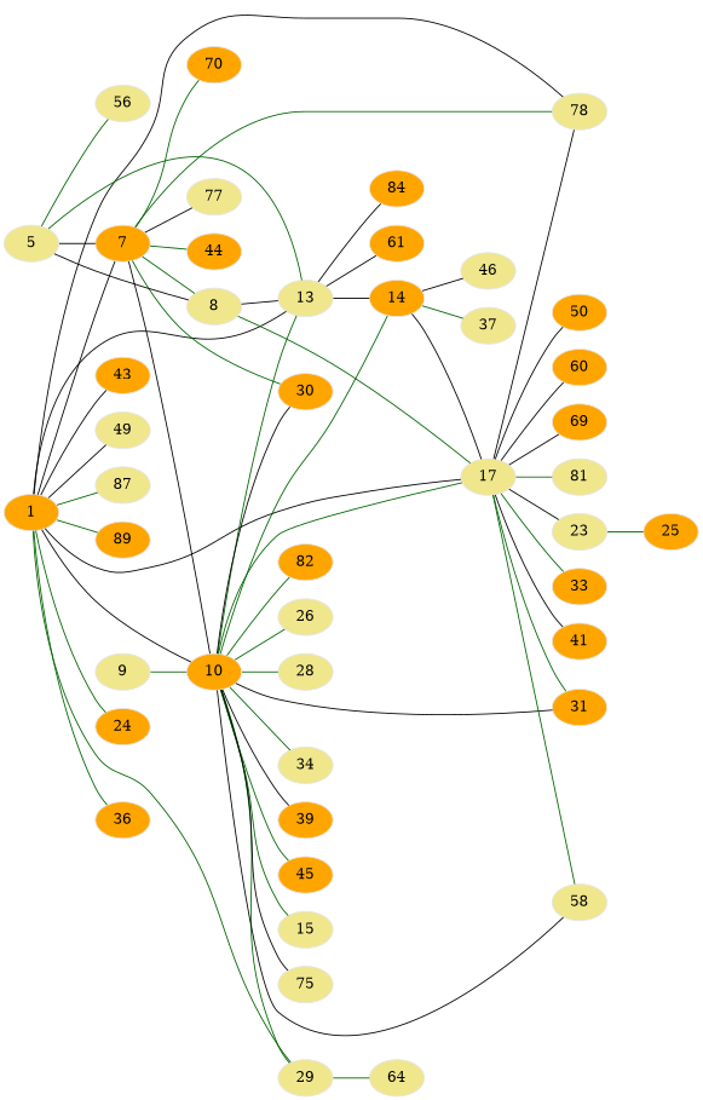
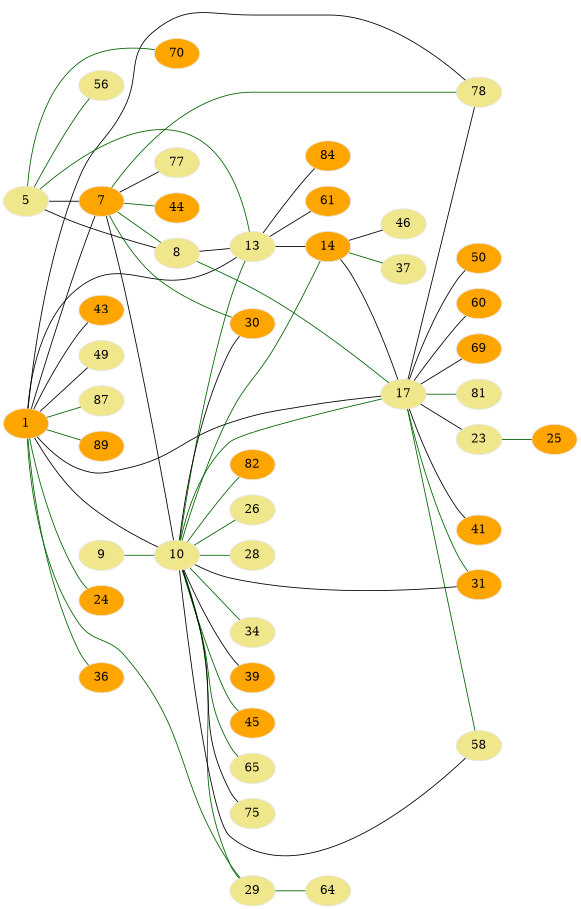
  graph {
    rankdir=LR
    node [color=gray90 fillcolor=orange style=filled]
    edge [color=darkgreen]
    1 [super="+57+22+3+2+4+73"]
    7 [super="+27"]
-   10 [super="+11+52"]
+   10 [fillcolor=khaki super="+11+52"]
    13 [fillcolor=khaki super="+55+16"]
    17 [fillcolor=khaki super="+19+20+91+18"]
    24 [super="+67"]
    29 [fillcolor=khaki super="+53+66"]
    36 [super="+40"]
    43
    49 [fillcolor=khaki]
    78 [fillcolor=khaki super="+83"]
    87 [fillcolor=khaki]
    89
    8 [fillcolor=khaki super="+71"]
    30
    44 [super="+85"]
    77 [fillcolor=khaki]
    14 [super="+38+32"]
    26 [fillcolor=khaki]
    28 [fillcolor=khaki]
    31 [super="+35"]
    34 [fillcolor=khaki]
    39
    45
    58 [fillcolor=khaki]
-   65 [fillcolor=khaki label=15]
+   65 [fillcolor=khaki]
    75 [fillcolor=khaki]
    82
    61
    84
    23 [fillcolor=khaki super="+47"]
-   33 [super="+42"]
    41
    50
    60
    69
    81 [fillcolor=khaki]
    64 [fillcolor=khaki]
    5 [fillcolor=khaki super="+6"]
    56 [fillcolor=khaki]
    70
    9 [fillcolor=khaki super="+54"]
    37 [fillcolor=khaki]
    46 [fillcolor=khaki super="+63"]
    25
    1 -- 7 [color=black]
    1 -- 10 [color=black]
    1 -- 13 [color=black]
    1 -- 17 [color=black]
    1 -- 24
    1 -- 29
    1 -- 36
    1 -- 43 [color=black]
    1 -- 49 [color=black]
    1 -- 78 [color=black]
    1 -- 87
    1 -- 89
    7 -- 10 [color=black weight=2]
    7 -- 78
    7 -- 8
    7 -- 30
    7 -- 44
    7 -- 77 [color=black]
    10 -- 13 [weight=2]
    10 -- 17
    10 -- 29
    10 -- 30 [color=black]
    10 -- 14
    10 -- 26
    10 -- 28
    10 -- 31 [color=black]
    10 -- 34
    10 -- 39 [color=black]
    10 -- 45
    10 -- 58 [color=black]
    10 -- 65
    10 -- 75 [color=black]
    10 -- 82
    13 -- 14 [color=black weight=2]
    13 -- 61 [color=black]
    13 -- 84 [color=black]
    17 -- 78 [color=black]
    17 -- 31
    17 -- 58
    17 -- 23 [color=black]
-   17 -- 33
    17 -- 41 [color=black]
    17 -- 50 [color=black]
    17 -- 60 [color=black]
    17 -- 69 [color=black]
    17 -- 81
    29 -- 64
    8 -- 13 [color=black]
    8 -- 17
    14 -- 17 [color=black]
    14 -- 37
    14 -- 46 [color=black]
    23 -- 25
    5 -- 7 [color=black weight=2]
    5 -- 13
    5 -- 8 [color=black weight=2]
    5 -- 56
-   7 -- 70
+   5 -- 70
    9 -- 10 [weight=3]
  }
